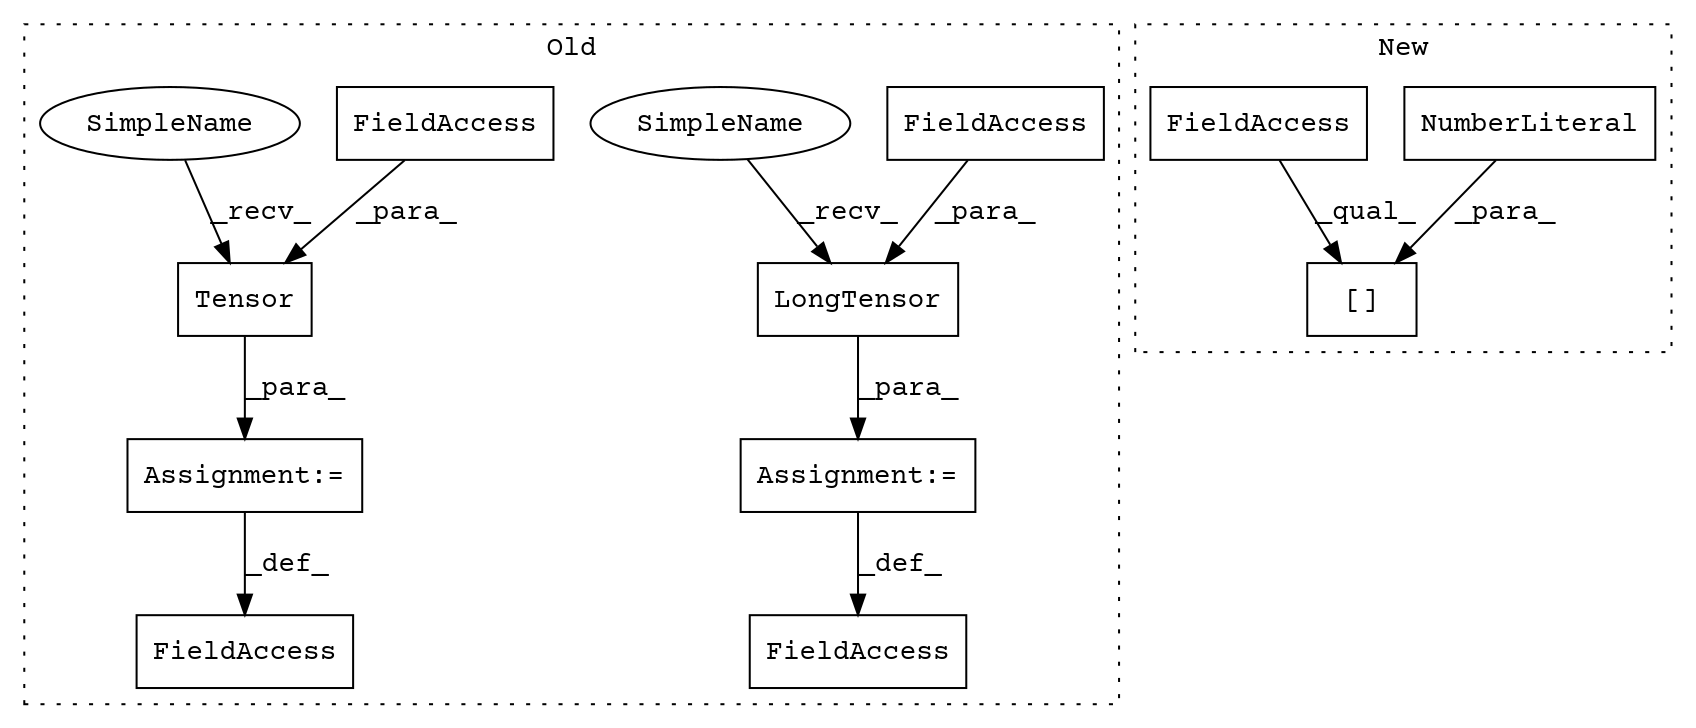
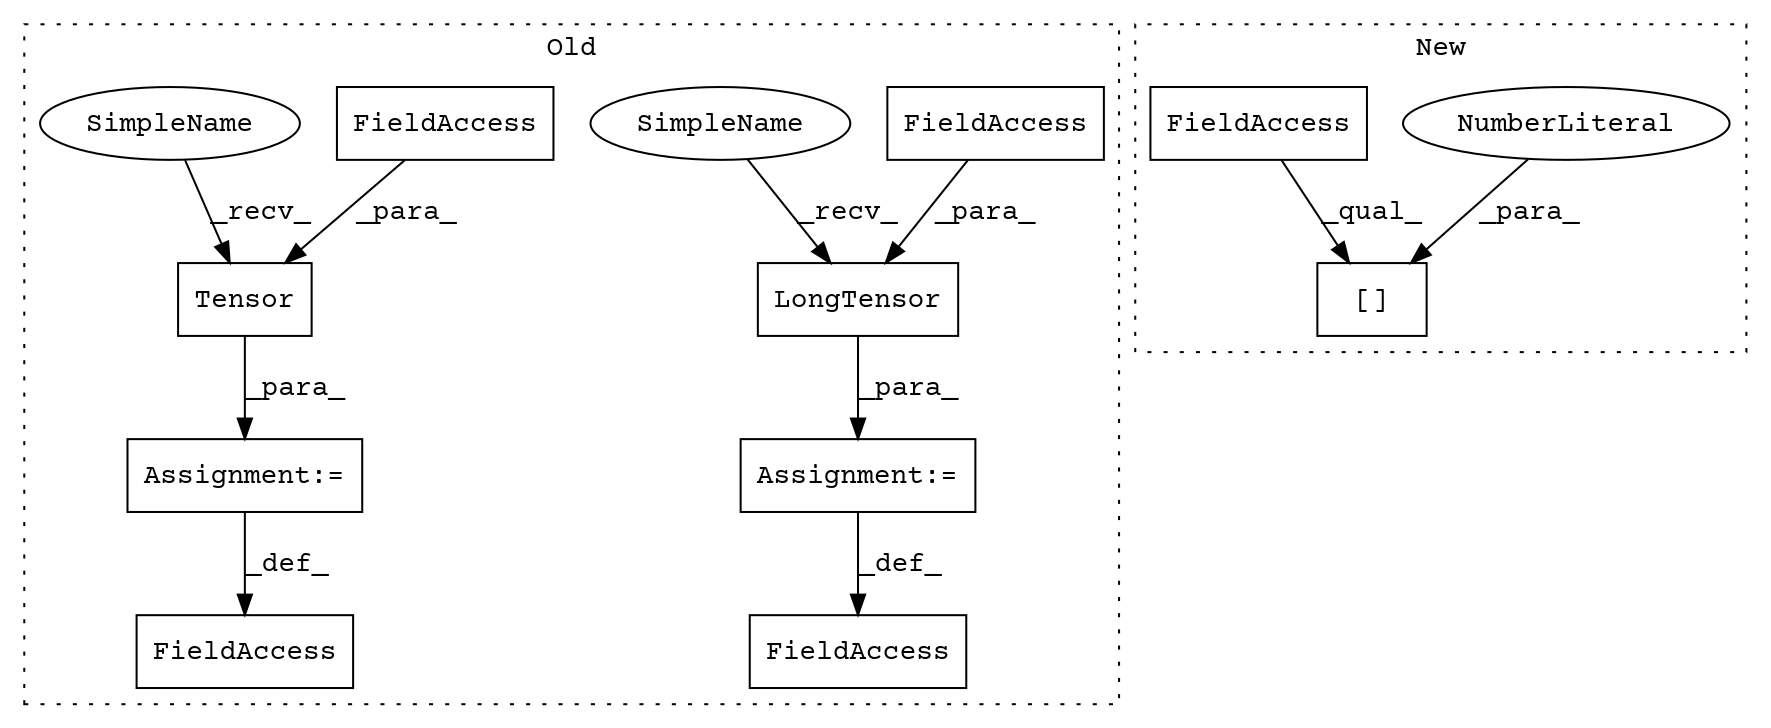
  digraph {
    fontname="Courier Prime"
    node [a=22 l=1 shape=box fontname="Courier Prime"]
    edge [fontname="Courier Prime"]
    n1 [a=32 l="7,1" label=Tensor s="14891,14911"]
    n2 [a=7 label="Assignment:=" s=14884]
    n3 [l=4 label=FieldAccess s=14898]
    n4 [a=32 l="11,1" label=LongTensor s="14967,14989"]
    n5 [l=4 label=FieldAccess s=14978]
    n6 [a=7 label="Assignment:=" s=14960]
    n7 [l=6 label=FieldAccess s=14954]
    n8 [l=8 label=FieldAccess s=14876]
    n9 [a=42 l=5 label=SimpleName s=14961 shape=ellipse]
    n10 [a=42 l=5 label=SimpleName s=14885 shape=ellipse]
    n11 [a=2 l="5,1" label="[]" s="14848,14854"]
-   n12 [a=34 label=NumberLiteral s=14853]
+   n12 [a=34 label=NumberLiteral s=14853 shape=ellipse]
    n13 [l=4 label=FieldAccess s=14848]
    subgraph cluster_1 {
      label=Old
      style=dotted
      n1
      n2
      n3
      n4
      n5
      n6
      n7
      n8
      n9
      n10
    }
    subgraph cluster_2 {
      label=New
      style=dotted
      n11
      n12
      n13
    }
    n1 -> n2 [label=_para_]
    n2 -> n8 [label=_def_]
    n3 -> n1 [label=_para_]
    n4 -> n6 [label=_para_]
    n5 -> n4 [label=_para_]
    n6 -> n7 [label=_def_]
    n9 -> n4 [label=_recv_]
    n10 -> n1 [label=_recv_]
    n12 -> n11 [label=_para_]
    n13 -> n11 [label=_qual_]
  }
